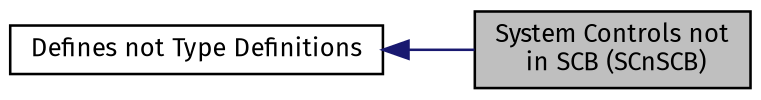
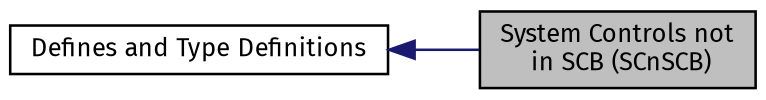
  digraph {
    rankdir=LR
    fontname="Fira Sans"
    node [color=black fontname="Fira Sans" fontsize=10 shape=record style=filled]
    n1 [fillcolor=grey75 fontcolor=black height=0.2 label="System Controls not\l in SCB (SCnSCB)" width=0.4]
-   n2 [fillcolor=white height=0.2 label="Defines not Type Definitions" width=0.4]
+   n2 [fillcolor=white height=0.2 label="Defines and Type Definitions" width=0.4]
    n2 -> n1 [color=midnightblue dir=back fontname="Fira Sans" fontsize=10 labelfontname=Helvetica labelfontsize=10 shape=plaintext style=solid]
  }
